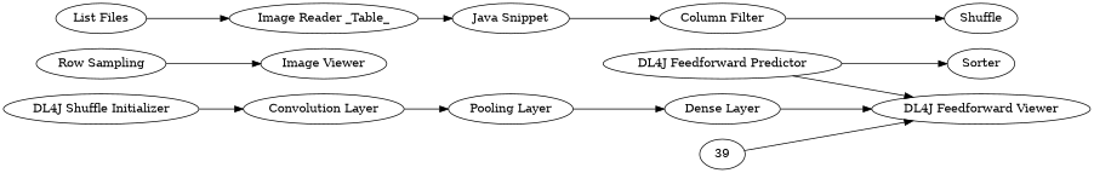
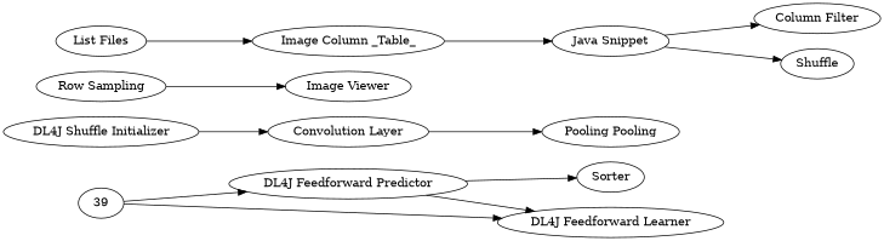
  digraph {
    rankdir=LR
    n1 [label="DL4J Feedforward Predictor"]
    n2 [label=Sorter]
-   n3 [label="DL4J Feedforward Viewer"]
+   n3 [label="DL4J Feedforward Learner"]
    n4 [label="DL4J Shuffle Initializer"]
    n5 [label="Convolution Layer"]
-   n6 [label="Pooling Layer"]
-   n7 [label="Dense Layer"]
+   n6 [label="Pooling Pooling"]
    n8 [label="Row Sampling"]
    n9 [label="Image Viewer"]
    n10 [label="List Files"]
-   n11 [label="Image Reader _Table_"]
+   n11 [label="Image Column _Table_"]
    n12 [label="Java Snippet"]
    n13 [label="Column Filter"]
    n14 [label=Shuffle]
    39
    n1 -> n2
    n1 -> n3
    n4 -> n5
    n5 -> n6
-   n6 -> n7
-   n7 -> n3
    n8 -> n9
    n10 -> n11
    n11 -> n12
    n12 -> n13
-   n13 -> n14
+   n12 -> n14
+   39 -> n1
    39 -> n3
  }
